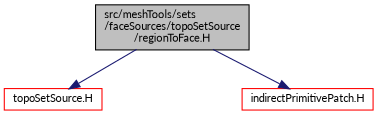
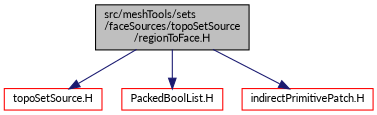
  digraph {
    fontname=Lato
    node [color=red fontname=Lato fontsize=10 shape=record]
    edge [color=midnightblue fontname=Lato fontsize=10 labelfontname=Helvetica labelfontsize=10 style=solid]
    n1 [color=black fillcolor=grey75 fontcolor=black height=0.2 label="src/meshTools/sets\l/faceSources/topoSetSource\l/regionToFace.H" style=filled width=0.4]
    n2 [height=0.2 label="topoSetSource.H" width=0.4]
+   n3 [height=0.2 label="PackedBoolList.H" width=0.4]
    n4 [height=0.2 label="indirectPrimitivePatch.H" width=0.4]
    n1 -> n2
+   n1 -> n3
    n1 -> n4
  }
